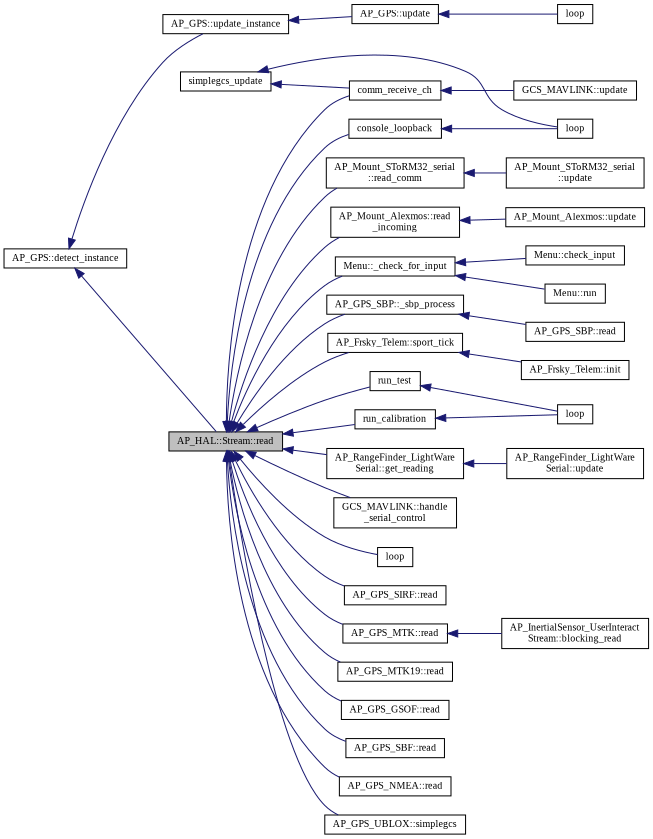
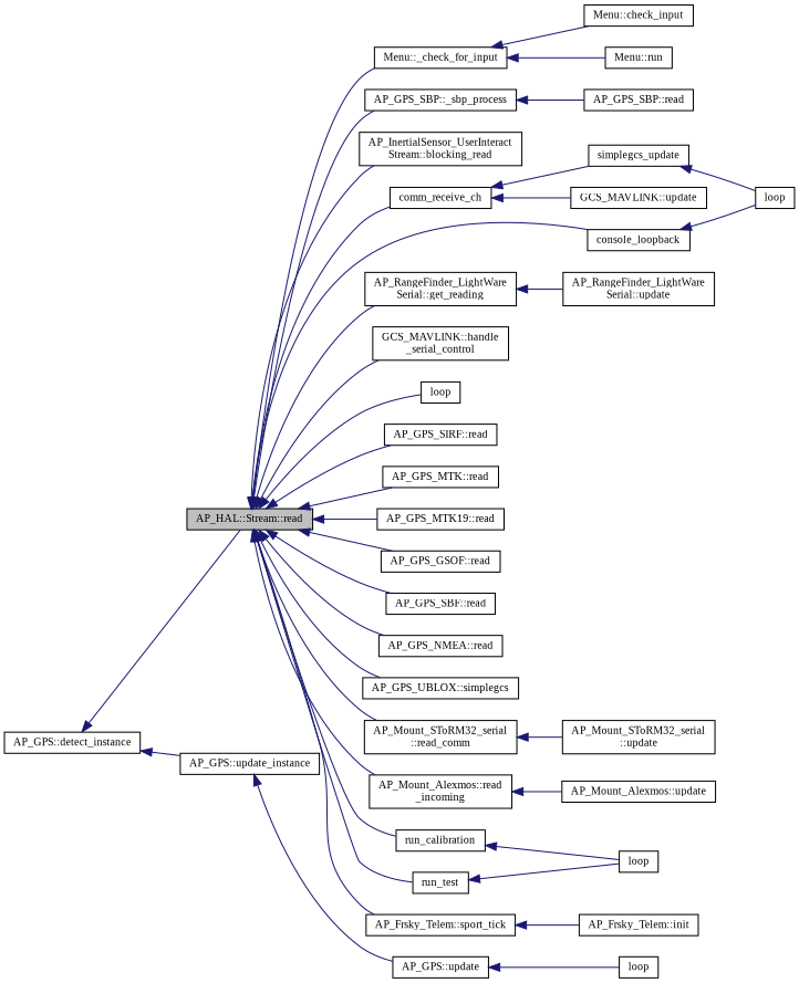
  digraph {
    fontname="Liberation Serif"
    rankdir=LR
    node [color=black fillcolor=white fontname="Liberation Serif" fontsize=10 shape=record style=filled]
    edge [color=midnightblue dir=back fontname="Liberation Serif" fontsize=10 labelfontname=Helvetica labelfontsize=10 style=solid]
    n1 [fillcolor=grey75 fontcolor=black height=0.2 label="AP_HAL::Stream::read" width=0.4]
    n2 [height=0.2 label="Menu::_check_for_input" width=0.4]
    n3 [height=0.2 label="AP_GPS_SBP::_sbp_process" width=0.4]
    n4 [height=0.2 label="AP_InertialSensor_UserInteract\lStream::blocking_read" width=0.4]
    n5 [height=0.2 label=comm_receive_ch width=0.4]
    n6 [height=0.2 label=console_loopback width=0.4]
    n7 [height=0.2 label="AP_RangeFinder_LightWare\lSerial::get_reading" width=0.4]
    n8 [height=0.2 label="GCS_MAVLINK::handle\l_serial_control" width=0.4]
    n9 [height=0.2 label=loop width=0.4]
    n10 [height=0.2 label="AP_GPS_SIRF::read" width=0.4]
    n11 [height=0.2 label="AP_GPS_MTK::read" width=0.4]
    n12 [height=0.2 label="AP_GPS_MTK19::read" width=0.4]
    n13 [height=0.2 label="AP_GPS_GSOF::read" width=0.4]
    n14 [height=0.2 label="AP_GPS_SBF::read" width=0.4]
    n15 [height=0.2 label="AP_GPS_NMEA::read" width=0.4]
    n16 [height=0.2 label="AP_GPS_UBLOX::simplegcs" width=0.4]
    n17 [height=0.2 label="AP_Mount_SToRM32_serial\l::read_comm" width=0.4]
    n18 [height=0.2 label="AP_Mount_Alexmos::read\l_incoming" width=0.4]
    n19 [height=0.2 label=run_calibration width=0.4]
    n20 [height=0.2 label=run_test width=0.4]
    n21 [height=0.2 label="AP_Frsky_Telem::sport_tick" width=0.4]
    n22 [height=0.2 label="Menu::check_input" width=0.4]
    n23 [height=0.2 label="Menu::run" width=0.4]
    n24 [height=0.2 label="AP_GPS_SBP::read" width=0.4]
    n25 [height=0.2 label=simplegcs_update width=0.4]
    n26 [height=0.2 label="GCS_MAVLINK::update" width=0.4]
    n27 [height=0.2 label=loop width=0.4]
    n28 [height=0.2 label="AP_GPS::detect_instance" width=0.4]
    n29 [height=0.2 label="AP_GPS::update_instance" width=0.4]
    n30 [height=0.2 label="AP_RangeFinder_LightWare\lSerial::update" width=0.4]
    n31 [height=0.2 label="AP_Mount_SToRM32_serial\l::update" width=0.4]
    n32 [height=0.2 label="AP_Mount_Alexmos::update" width=0.4]
    n33 [height=0.2 label=loop width=0.4]
    n34 [height=0.2 label="AP_Frsky_Telem::init" width=0.4]
    n35 [height=0.2 label="AP_GPS::update" width=0.4]
    n36 [height=0.2 label=loop width=0.4]
    n1 -> n2
    n1 -> n3
-   n11 -> n4
+   n1 -> n4
    n1 -> n5
    n1 -> n6
    n1 -> n7
    n1 -> n8
    n1 -> n9
    n1 -> n10
    n1 -> n11
    n1 -> n12
    n1 -> n13
    n1 -> n14
    n1 -> n15
    n1 -> n16
    n1 -> n17
    n1 -> n18
    n1 -> n19
    n1 -> n20
    n1 -> n21
    n2 -> n22
    n2 -> n23
    n3 -> n24
-   n25 -> n5
+   n5 -> n25
    n5 -> n26
    n6 -> n27
    n7 -> n30
    n17 -> n31
    n18 -> n32
    n19 -> n33
    n20 -> n33
    n21 -> n34
    n25 -> n27
    n28 -> n1
    n28 -> n29
    n29 -> n35
    n35 -> n36
  }
